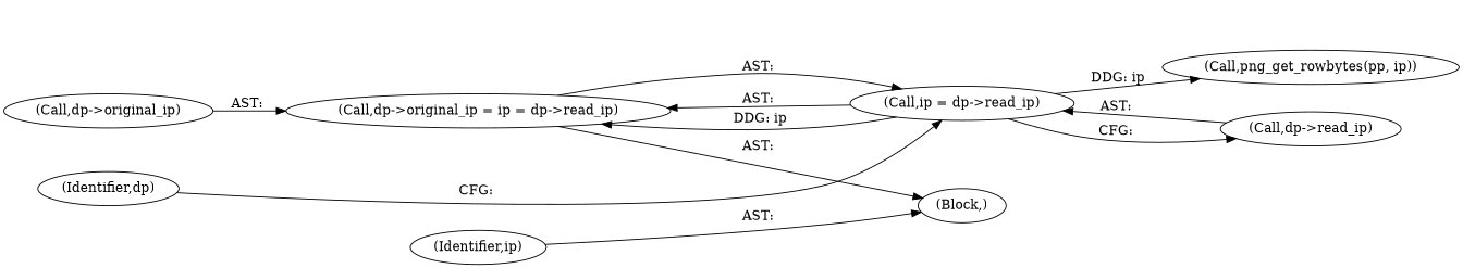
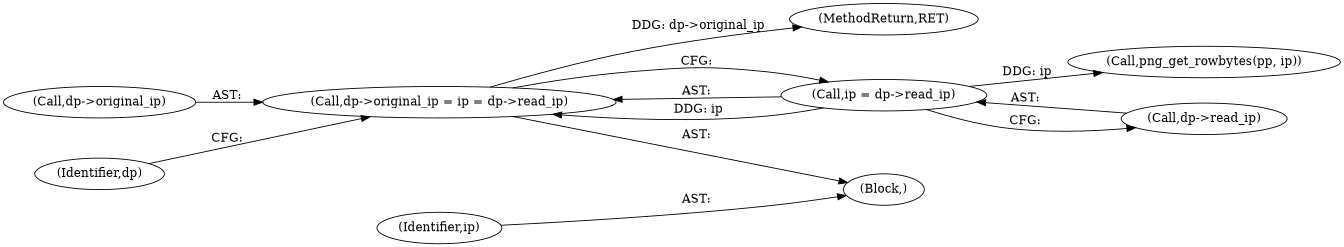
  digraph {
    rankdir=LR
    n1 [label="(Call,dp->original_ip = ip = dp->read_ip)"]
    n2 [label="(Call,ip = dp->read_ip)"]
+   n3 [label="(MethodReturn,RET)"]
    n4 [label="(Block,)"]
    n5 [label="(Call,png_get_rowbytes(pp, ip))"]
    n6 [label="(Call,dp->read_ip)"]
    n7 [label="(Identifier,ip)"]
    n8 [label="(Identifier,dp)"]
    n9 [label="(Call,dp->original_ip)"]
-   n1 -> n2 [label="AST: "]
+   n1 -> n2 [label="CFG: "]
+   n1 -> n3 [label="DDG: dp->original_ip"]
    n1 -> n4 [label="AST: "]
    n2 -> n1 [label="AST: "]
    n2 -> n1 [label="DDG: ip"]
    n2 -> n5 [label="DDG: ip"]
    n2 -> n6 [label="CFG: "]
    n6 -> n2 [label="AST: "]
    n7 -> n4 [label="AST: "]
-   n8 -> n2 [label="CFG: "]
+   n8 -> n1 [label="CFG: "]
    n9 -> n1 [label="AST: "]
  }
